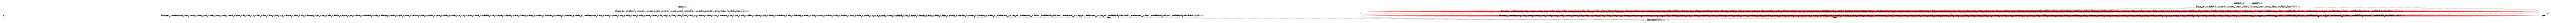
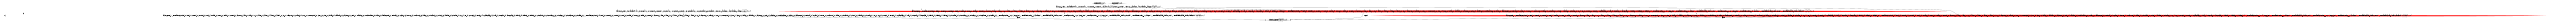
  digraph {
    node [fillcolor=lightgray shape=ellipse style=filled]
    edge [style=bold]
    n1 [label="testAlmostBushy['0', '1', '0']"]
    n2 [fillcolor=white label="final String sql = \"select *\" + \"from \"sales_fact_1997\" as s\" + \"join \"customer\" as c\" + \" on s.\"customer_id\" = c.\"customer_id\"\" + \"join \"product\" as p\" + \" on s.\"product_id\" = p.\"product_id\"\" + \"where c.\"city\" = 'San Francisco'\" + \"and p.\"brand_name\" = 'Washington'\"@@@3@@@['1', '1', '0']"]
    n3 [fillcolor=white label="final String sql = \"select *\" + \"from \"sales_fact_1997\" as s\" + \"join \"customer\" as c\" + \" on s.\"customer_id\" = c.\"customer_id\"\" + \"join \"product\" as p\" + \" on s.\"product_id\" = p.\"product_id\"\" + \"join \"product_class\" as pc\" + \" on p.\"product_class_id\" = pc.\"product_class_id\"\" + \"where c.\"city\" = 'San Francisco'\" + \"and p.\"brand_name\" = 'Washington'\"@@@3@@@['0', '0', '1']"]
    n4 [label="checkBushy(sql,expected)@@@5@@@['1', '1', '1']"]
    n5 [fillcolor=red label="final String expected = \"\" + \"EnumerableProject(product_id=($0(, time_id=($1(, customer_id=($2(, promotion_id=($3(, store_id=($4(, store_sales=($5(, store_cost=($6(, unit_sales=($7(, customer_id0=($8(, account_num=($9(, lname=($10(, fname=($11(, mi=($12(, address1=($13(, address2=($14(, address3=($15(, address4=($16(, city=($17(, state_province=($18(, postal_code=($19(, country=($20(, customer_region_id=($21(, phone1=($22(, phone2=($23(, birthdate=($24(, marital_status=($25(, yearly_income=($26(, gender=($27(, total_children=($28(, num_children_at_home=($29(, education=($30(, date_accnt_opened=($31(, member_card=($32(, occupation=($33(, houseowner=($34(, num_cars_owned=($35(, fullname=($36(, product_class_id=($37(, product_id0=($38(, brand_name=($39(, product_name=($40(, SKU=($41(, SRP=($42(, gross_weight=($43(, net_weight=($44(, recyclable_package=($45(, low_fat=($46(, units_per_case=($47(, cases_per_pallet=($48(, shelf_width=($49(, shelf_height=($50(, shelf_depth=($51()\" + \" EnumerableProject(product_id0=($44(, time_id=($45(, customer_id0=($46(, promotion_id=($47(, store_id=($48(, store_sales=($49(, store_cost=($50(, unit_sales=($51(, customer_id=($15(, account_num=($16(, lname=($17(, fname=($18(, mi=($19(, address1=($20(, address2=($21(, address3=($22(, address4=($23(, city=($24(, state_province=($25(, postal_code=($26(, country=($27(, customer_region_id=($28(, phone1=($29(, phone2=($30(, birthdate=($31(, marital_status=($32(, yearly_income=($33(, gender=($34(, total_children=($35(, num_children_at_home=($36(, education=($37(, date_accnt_opened=($38(, member_card=($39(, occupation=($40(, houseowner=($41(, num_cars_owned=($42(, fullname=($43(, product_class_id=($0(, product_id=($1(, brand_name=($2(, product_name=($3(, SKU=($4(, SRP=($5(, gross_weight=($6(, net_weight=($7(, recyclable_package=($8(, low_fat=($9(, units_per_case=($10(, cases_per_pallet=($11(, shelf_width=($12(, shelf_height=($13(, shelf_depth=($14()\" + \" EnumerableJoin(condition=(=($1, $44)(, joinType=(inner()\" + \" EnumerableFilter(condition=(=($2, 'Washington')()\" + \" EnumerableTableScan(table=((foodmart2, product(()\" + \" EnumerableJoin(condition=(=($0, $31)(, joinType=(inner()\" + \" EnumerableFilter(condition=(=($9, 'San Francisco')()\" + \" EnumerableTableScan(table=((foodmart2, customer(()\" + \" EnumerableTableScan(table=((foodmart2, sales_fact_1997(()\"@@@4@@@['1', '0', '0']"]
    n6 [fillcolor=red label="final String expected = \"\" + \"EnumerableProject(product_id=($0(, time_id=($1(, customer_id=($2(, promotion_id=($3(, store_id=($4(, store_sales=($5(, store_cost=($6(, unit_sales=($7(, customer_id0=($8(, account_num=($9(, lname=($10(, fname=($11(, mi=($12(, address1=($13(, address2=($14(, address3=($15(, address4=($16(, city=($17(, state_province=($18(, postal_code=($19(, country=($20(, customer_region_id=($21(, phone1=($22(, phone2=($23(, birthdate=($24(, marital_status=($25(, yearly_income=($26(, gender=($27(, total_children=($28(, num_children_at_home=($29(, education=($30(, date_accnt_opened=($31(, member_card=($32(, occupation=($33(, houseowner=($34(, num_cars_owned=($35(, fullname=($36(, product_class_id=($37(, product_id0=($38(, brand_name=($39(, product_name=($40(, SKU=($41(, SRP=($42(, gross_weight=($43(, net_weight=($44(, recyclable_package=($45(, low_fat=($46(, units_per_case=($47(, cases_per_pallet=($48(, shelf_width=($49(, shelf_height=($50(, shelf_depth=($51()\" + \" EnumerableProject(product_id0=($44(, time_id=($45(, customer_id0=($46(, promotion_id=($47(, store_id=($48(, store_sales=($49(, store_cost=($50(, unit_sales=($51(, customer_id=($15(, account_num=($16(, lname=($17(, fname=($18(, mi=($19(, address1=($20(, address2=($21(, address3=($22(, address4=($23(, city=($24(, state_province=($25(, postal_code=($26(, country=($27(, customer_region_id=($28(, phone1=($29(, phone2=($30(, birthdate=($31(, marital_status=($32(, yearly_income=($33(, gender=($34(, total_children=($35(, num_children_at_home=($36(, education=($37(, date_accnt_opened=($38(, member_card=($39(, occupation=($40(, houseowner=($41(, num_cars_owned=($42(, fullname=($43(, product_class_id=($0(, product_id=($1(, brand_name=($2(, product_name=($3(, SKU=($4(, SRP=($5(, gross_weight=($6(, net_weight=($7(, recyclable_package=($8(, low_fat=($9(, units_per_case=($10(, cases_per_pallet=($11(, shelf_width=($12(, shelf_height=($13(, shelf_depth=($14()\" + \" EnumerableHashJoin(condition=(=($1, $44)(, joinType=(inner()\" + \" EnumerableFilter(condition=(=($2, 'Washington')()\" + \" EnumerableTableScan(table=((foodmart2, product(()\" + \" EnumerableHashJoin(condition=(=($0, $31)(, joinType=(inner()\" + \" EnumerableFilter(condition=(=($9, 'San Francisco')()\" + \" EnumerableTableScan(table=((foodmart2, customer(()\" + \" EnumerableTableScan(table=((foodmart2, sales_fact_1997(()\"@@@4@@@['0', '1', '0']"]
    n7 [fillcolor=white label="final String expected = \"\" + \"EnumerableProject(product_id=($0(, time_id=($1(, customer_id=($2(, promotion_id=($3(, store_id=($4(, store_sales=($5(, store_cost=($6(, unit_sales=($7(, customer_id0=($8(, account_num=($9(, lname=($10(, fname=($11(, mi=($12(, address1=($13(, address2=($14(, address3=($15(, address4=($16(, city=($17(, state_province=($18(, postal_code=($19(, country=($20(, customer_region_id=($21(, phone1=($22(, phone2=($23(, birthdate=($24(, marital_status=($25(, yearly_income=($26(, gender=($27(, total_children=($28(, num_children_at_home=($29(, education=($30(, date_accnt_opened=($31(, member_card=($32(, occupation=($33(, houseowner=($34(, num_cars_owned=($35(, fullname=($36(, product_class_id=($37(, product_id0=($38(, brand_name=($39(, product_name=($40(, SKU=($41(, SRP=($42(, gross_weight=($43(, net_weight=($44(, recyclable_package=($45(, low_fat=($46(, units_per_case=($47(, cases_per_pallet=($48(, shelf_width=($49(, shelf_height=($50(, shelf_depth=($51(, product_class_id0=($52(, product_subcategory=($53(, product_category=($54(, product_department=($55(, product_family=($56()\" + \" EnumerableProject(product_id0=($49(, time_id=($50(, customer_id0=($51(, promotion_id=($52(, store_id=($53(, store_sales=($54(, store_cost=($55(, unit_sales=($56(, customer_id=($0(, account_num=($1(, lname=($2(, fname=($3(, mi=($4(, address1=($5(, address2=($6(, address3=($7(, address4=($8(, city=($9(, state_province=($10(, postal_code=($11(, country=($12(, customer_region_id=($13(, phone1=($14(, phone2=($15(, birthdate=($16(, marital_status=($17(, yearly_income=($18(, gender=($19(, total_children=($20(, num_children_at_home=($21(, education=($22(, date_accnt_opened=($23(, member_card=($24(, occupation=($25(, houseowner=($26(, num_cars_owned=($27(, fullname=($28(, product_class_id0=($34(, product_id=($35(, brand_name=($36(, product_name=($37(, SKU=($38(, SRP=($39(, gross_weight=($40(, net_weight=($41(, recyclable_package=($42(, low_fat=($43(, units_per_case=($44(, cases_per_pallet=($45(, shelf_width=($46(, shelf_height=($47(, shelf_depth=($48(, product_class_id=($29(, product_subcategory=($30(, product_category=($31(, product_department=($32(, product_family=($33()\" + \" EnumerableJoin(condition=(=($0, $51)(, joinType=(inner()\" + \" EnumerableFilter(condition=(=($9, 'San Francisco')()\" + \" EnumerableTableScan(table=((foodmart2, customer(()\" + \" EnumerableJoin(condition=(=($6, $20)(, joinType=(inner()\" + \" EnumerableJoin(condition=(=($0, $5)(, joinType=(inner()\" + \" EnumerableTableScan(table=((foodmart2, product_class(()\" + \" EnumerableFilter(condition=(=($2, 'Washington')()\" + \" EnumerableTableScan(table=((foodmart2, product(()\" + \" EnumerableTableScan(table=((foodmart2, sales_fact_1997(()\"@@@4@@@['0', '0', '1']"]
-   n8 [label="testBushy['0', '0', '1']" shape=diamond]
    n9 [label="testAlmostBushy['1', '0', '0']" shape=diamond]
    n1 -> n2
    n2 -> n3 [label=0 style=dashed]
    n2 -> n4 [label=sql style=solid]
    n2 -> n5
    n2 -> n6
    n3 -> n4 [label=sql style=solid]
    n3 -> n7
    n5 -> n4 [label=expected style=solid]
    n5 -> n4
    n5 -> n6 [label=0 style=dashed]
    n5 -> n7 [label=0 style=dashed]
    n6 -> n4
    n6 -> n4 [label=expected style=solid]
    n7 -> n4
    n7 -> n4 [label=expected style=solid]
-   n8 -> n3
    n9 -> n2
  }
